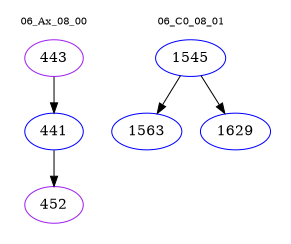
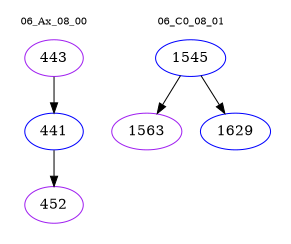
  digraph {
    node [color=blue]
    edge [color=black]
    n1 [color=purple label=443]
    n2 [label=441]
    n3 [color=purple label=452]
-   n4 [label=1563]
+   n4 [color=purple label=1563]
    n5 [label=1545]
    n6 [label=1629]
    subgraph cluster_1 {
      color=white
      fontsize=10
      label="06_Ax_08_00"
      n1
      n2
      n3
    }
    subgraph cluster_2 {
      color=white
      fontsize=10
      label="06_C0_08_01"
      n4
      n5
      n6
    }
    n1 -> n2
    n2 -> n3
    n5 -> n4
    n5 -> n6
  }
